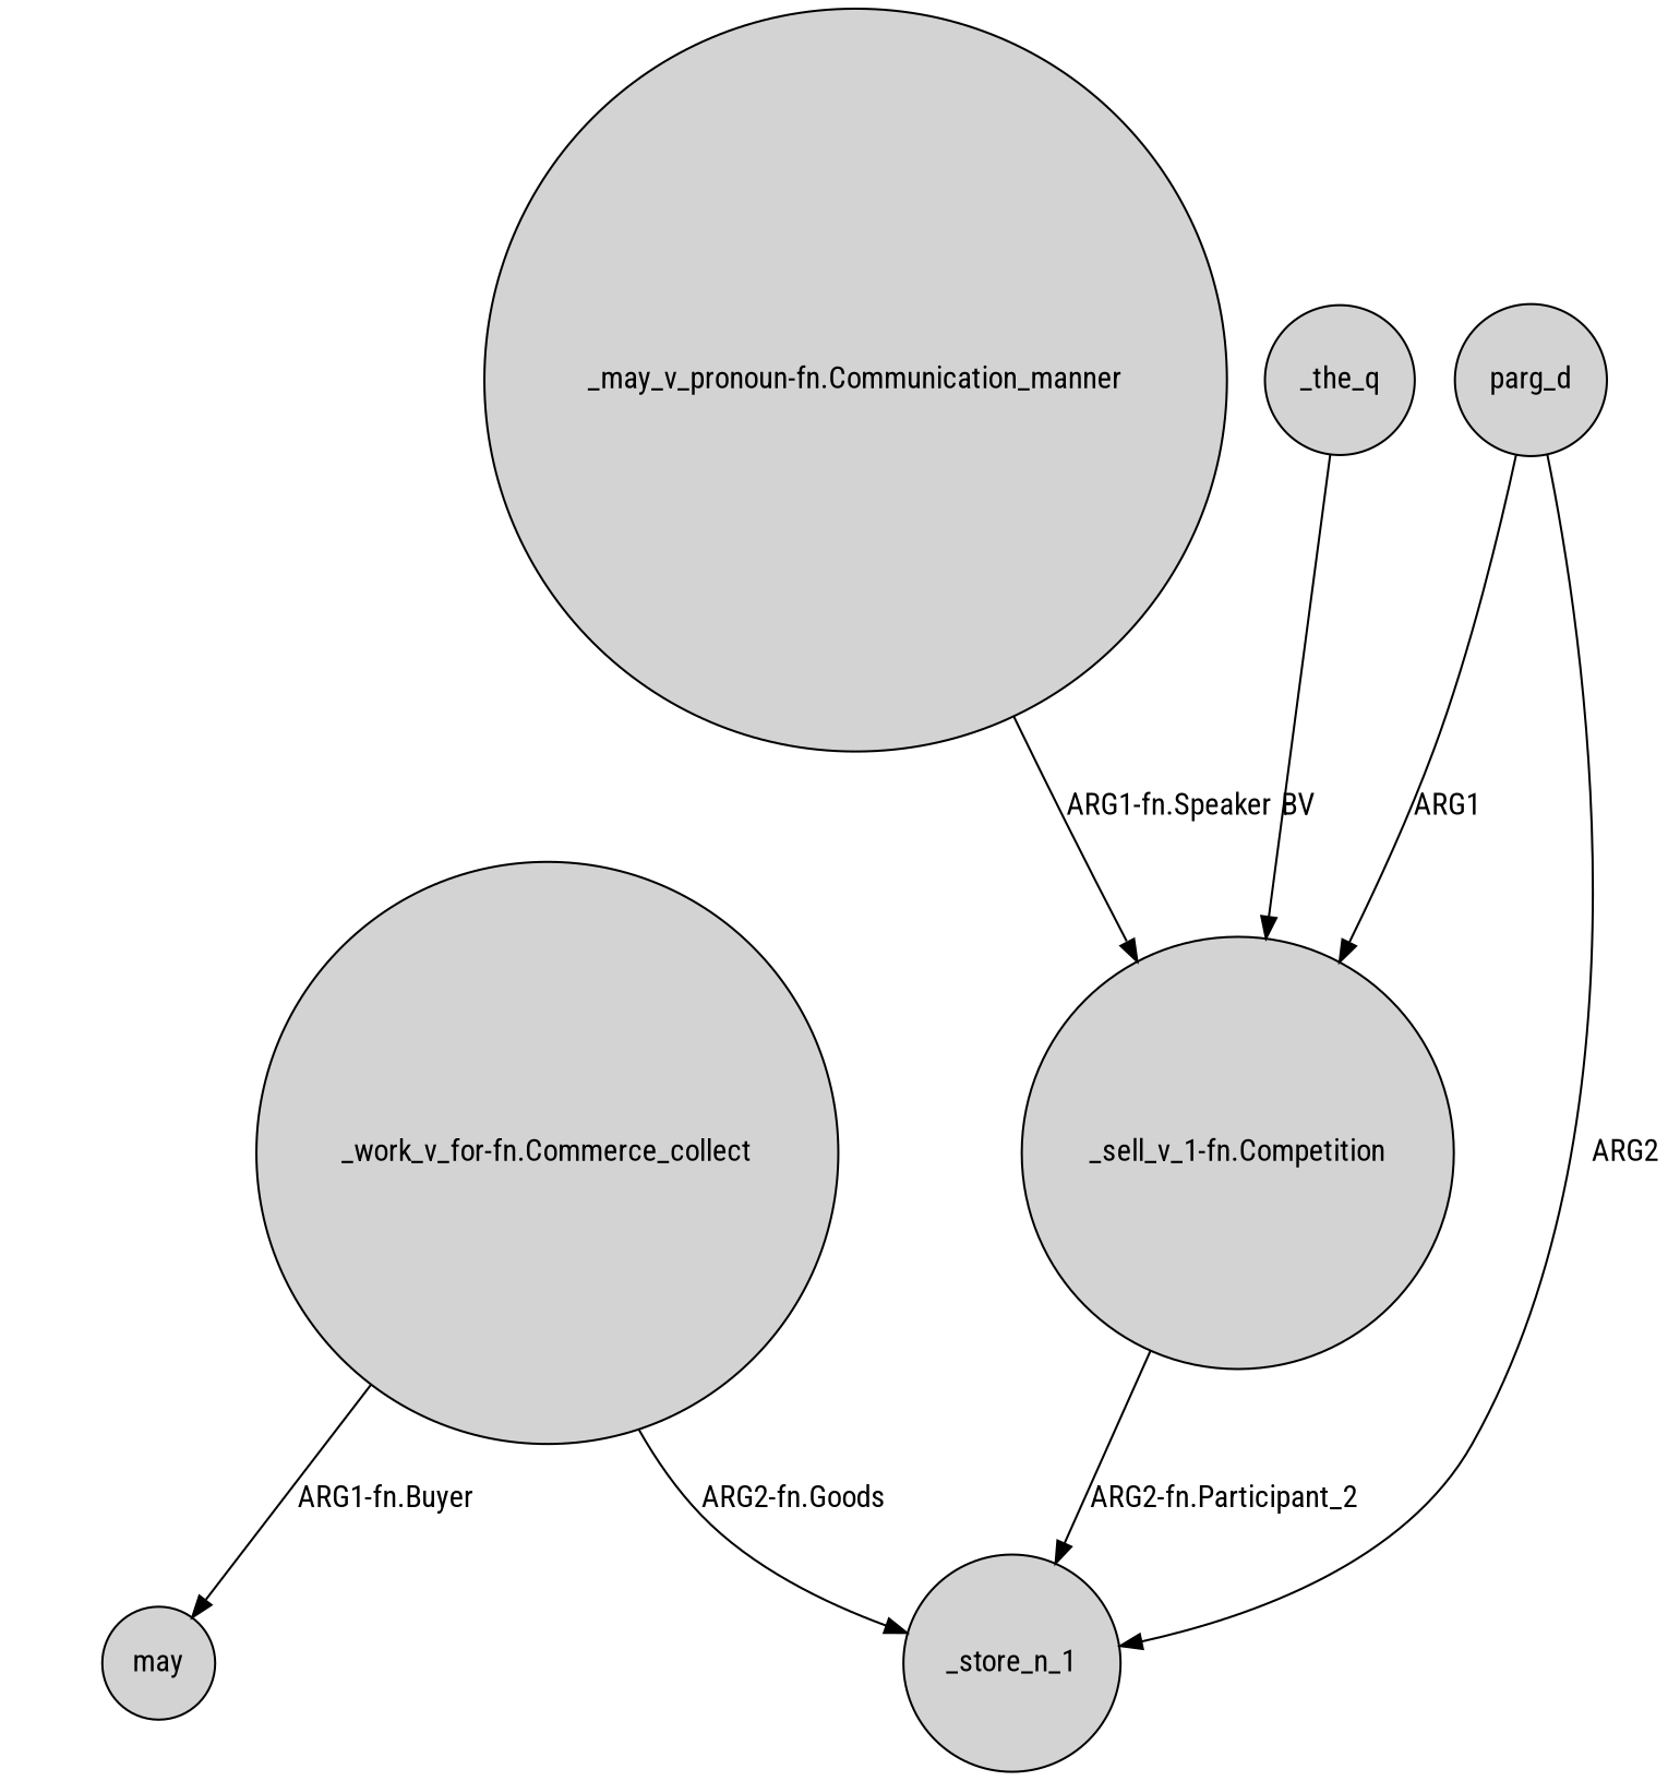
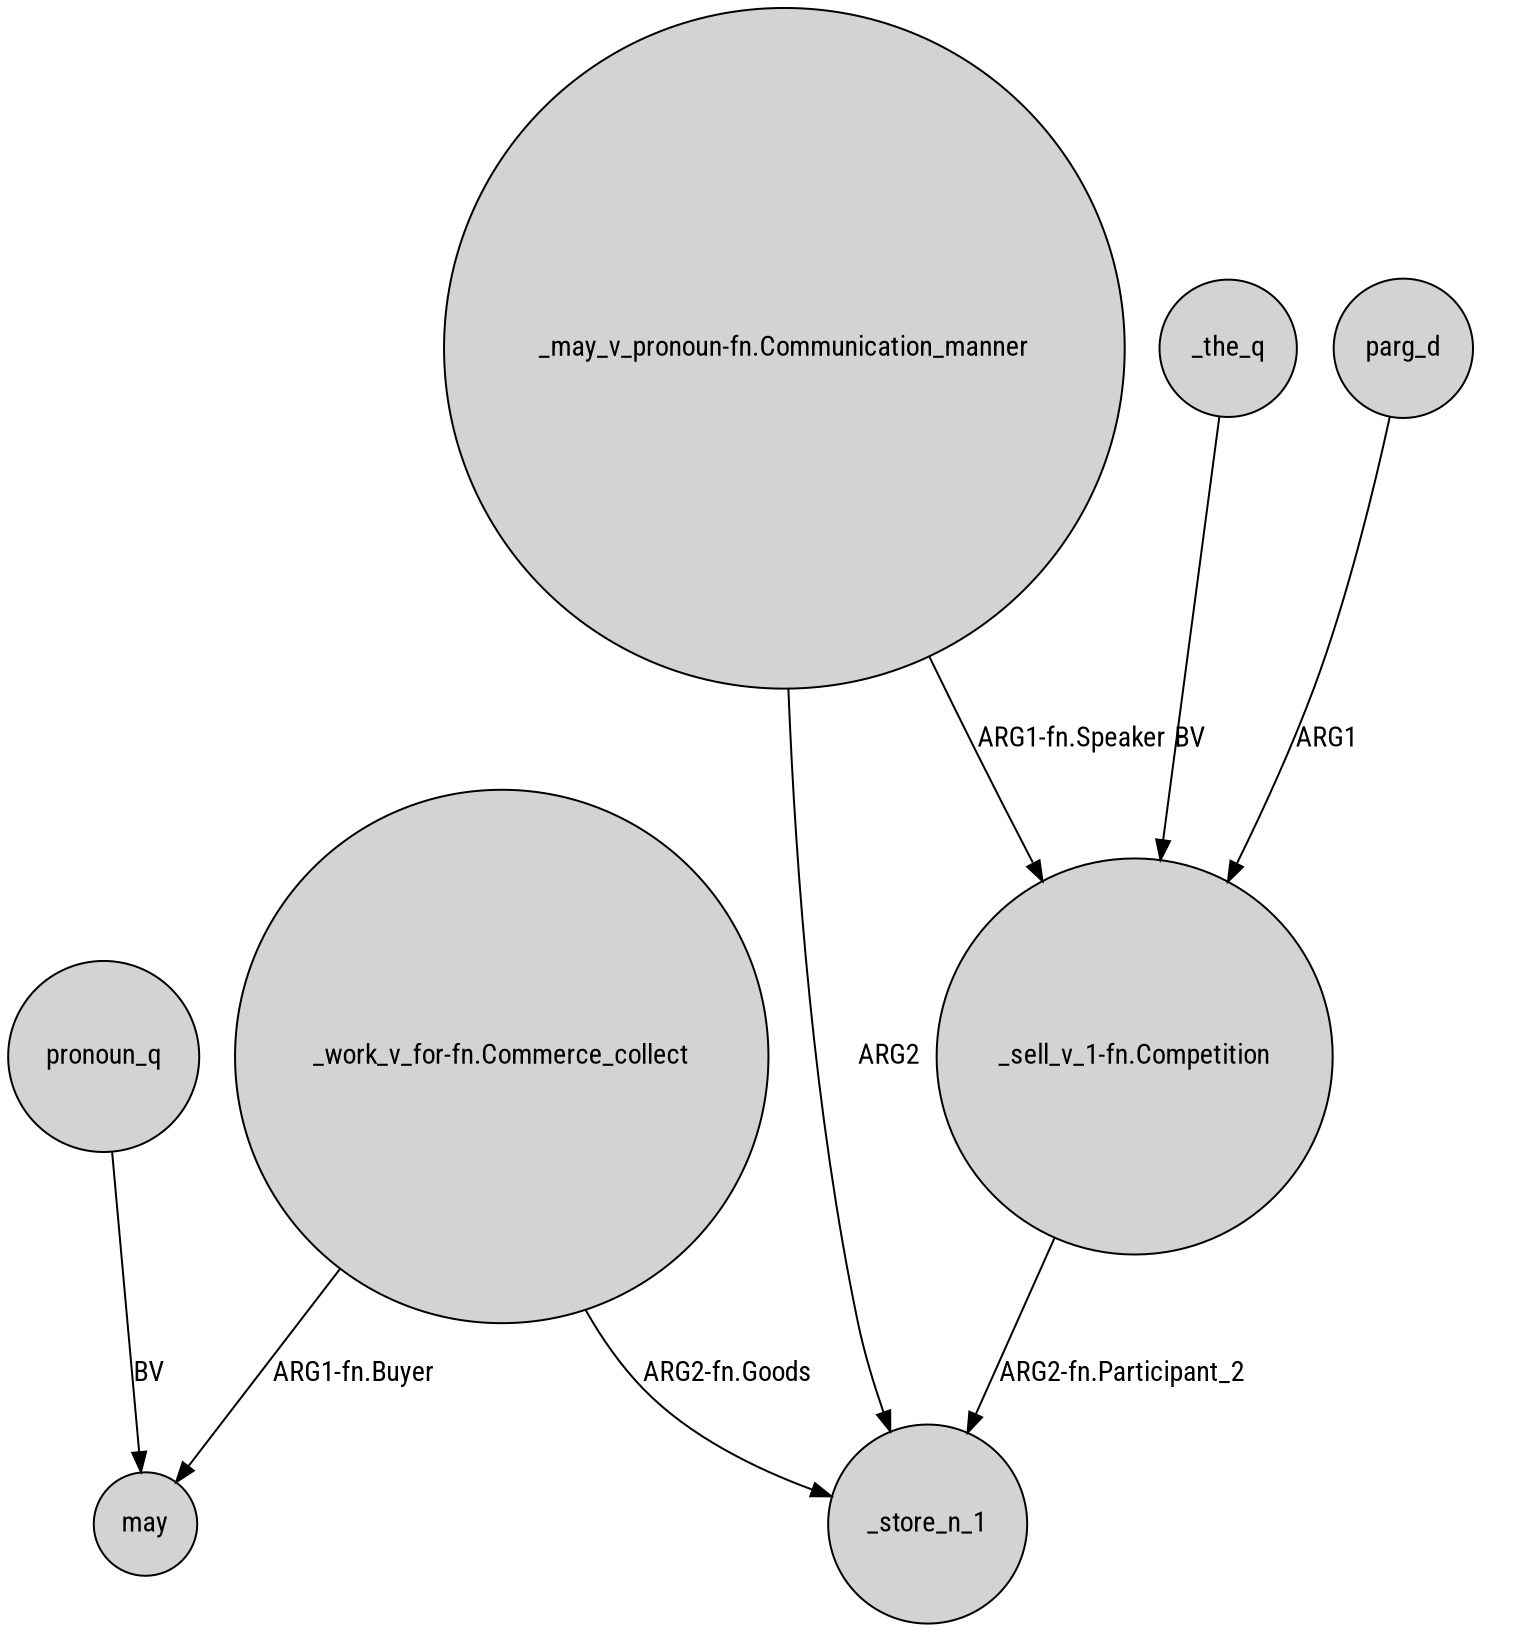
  digraph {
    fontname="Roboto Condensed"
    node [fontname="Roboto Condensed" shape=circle style=filled]
    edge [fontname="Roboto Condensed"]
    n1 [label=may]
    "_work_v_for-fn.Commerce_collect"
    _store_n_1
    parg_d
    "_sell_v_1-fn.Competition"
    _the_q
    n7 [label="_may_v_pronoun-fn.Communication_manner"]
+   pronoun_q
    "_work_v_for-fn.Commerce_collect" -> n1 [label="ARG1-fn.Buyer"]
    "_work_v_for-fn.Commerce_collect" -> _store_n_1 [label="ARG2-fn.Goods"]
-   parg_d -> _store_n_1 [label=ARG2]
+   n7 -> _store_n_1 [label=ARG2]
    parg_d -> "_sell_v_1-fn.Competition" [label=ARG1]
    "_sell_v_1-fn.Competition" -> _store_n_1 [label="ARG2-fn.Participant_2"]
    _the_q -> "_sell_v_1-fn.Competition" [label=BV]
    n7 -> "_sell_v_1-fn.Competition" [label="ARG1-fn.Speaker"]
+   pronoun_q -> n1 [label=BV]
  }
